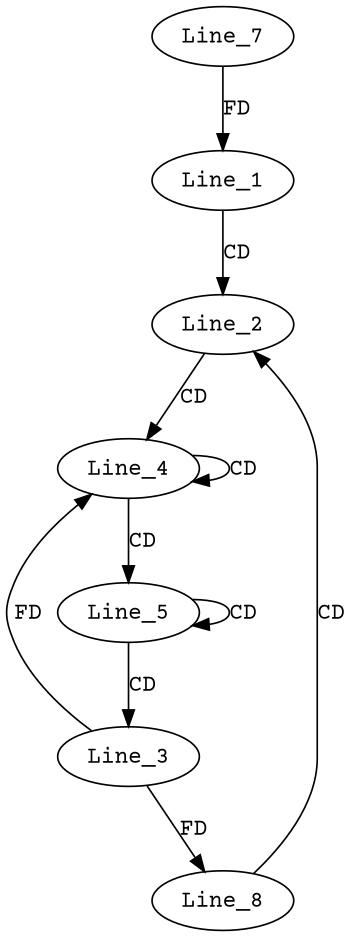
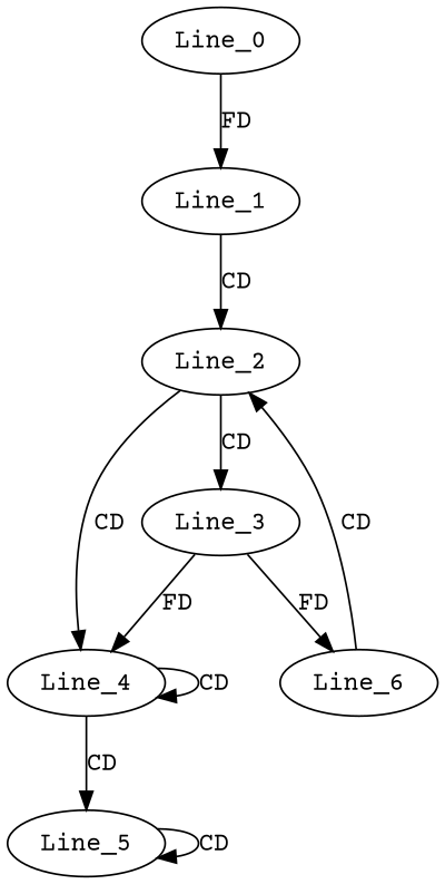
  digraph {
    fontname="Courier Prime"
    node [fontname="Courier Prime"]
    edge [fontname="Courier Prime"]
-   Line_0 [label=Line_7]
+   Line_0
    Line_1
    Line_2
    Line_3
    Line_4
-   Line_8
+   Line_8 [label=Line_6]
    Line_5
    Line_0 -> Line_1 [label=FD]
    Line_1 -> Line_2 [label=CD]
-   Line_5 -> Line_3 [label=CD]
+   Line_2 -> Line_3 [label=CD]
    Line_2 -> Line_4 [label=CD]
    Line_3 -> Line_4 [label=FD]
    Line_3 -> Line_8 [label=FD]
    Line_4 -> Line_4 [label=CD]
    Line_4 -> Line_5 [label=CD]
    Line_8 -> Line_2 [label=CD]
    Line_5 -> Line_5 [label=CD]
  }
